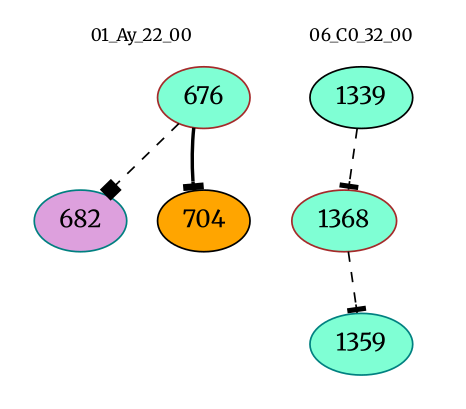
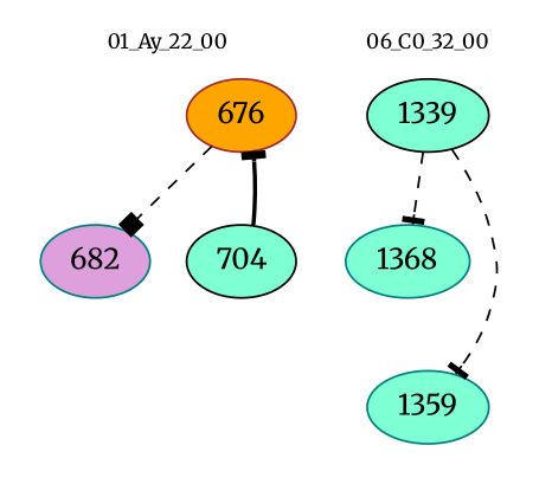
  digraph {
    fontname=Merriweather
    node [color=brown fillcolor=aquamarine fontname=Merriweather style=filled]
    edge [arrowhead=tee color=black fontname=Merriweather style=dashed]
-   n1 [label=676]
+   n1 [fillcolor=orange label=676]
    n2 [color=teal fillcolor=plum label=682]
-   n3 [color=black fillcolor=orange label=704]
+   n3 [color=black label=704]
    n4 [color=black label=1339]
-   n5 [label=1368]
+   n5 [color=teal label=1368]
    n6 [color=teal label=1359]
    subgraph cluster_1 {
      color=white
      fontsize=10
      label="01_Ay_22_00"
      n1
      n2
      n3
    }
    subgraph cluster_2 {
      color=white
      fontsize=10
      label="06_C0_32_00"
      n4
      n5
      n6
    }
    n1 -> n2 [arrowhead=box]
-   n1 -> n3 [style=bold]
+   n3 -> n1 [style=bold]
    n4 -> n5
-   n5 -> n6
+   n4 -> n6
  }
